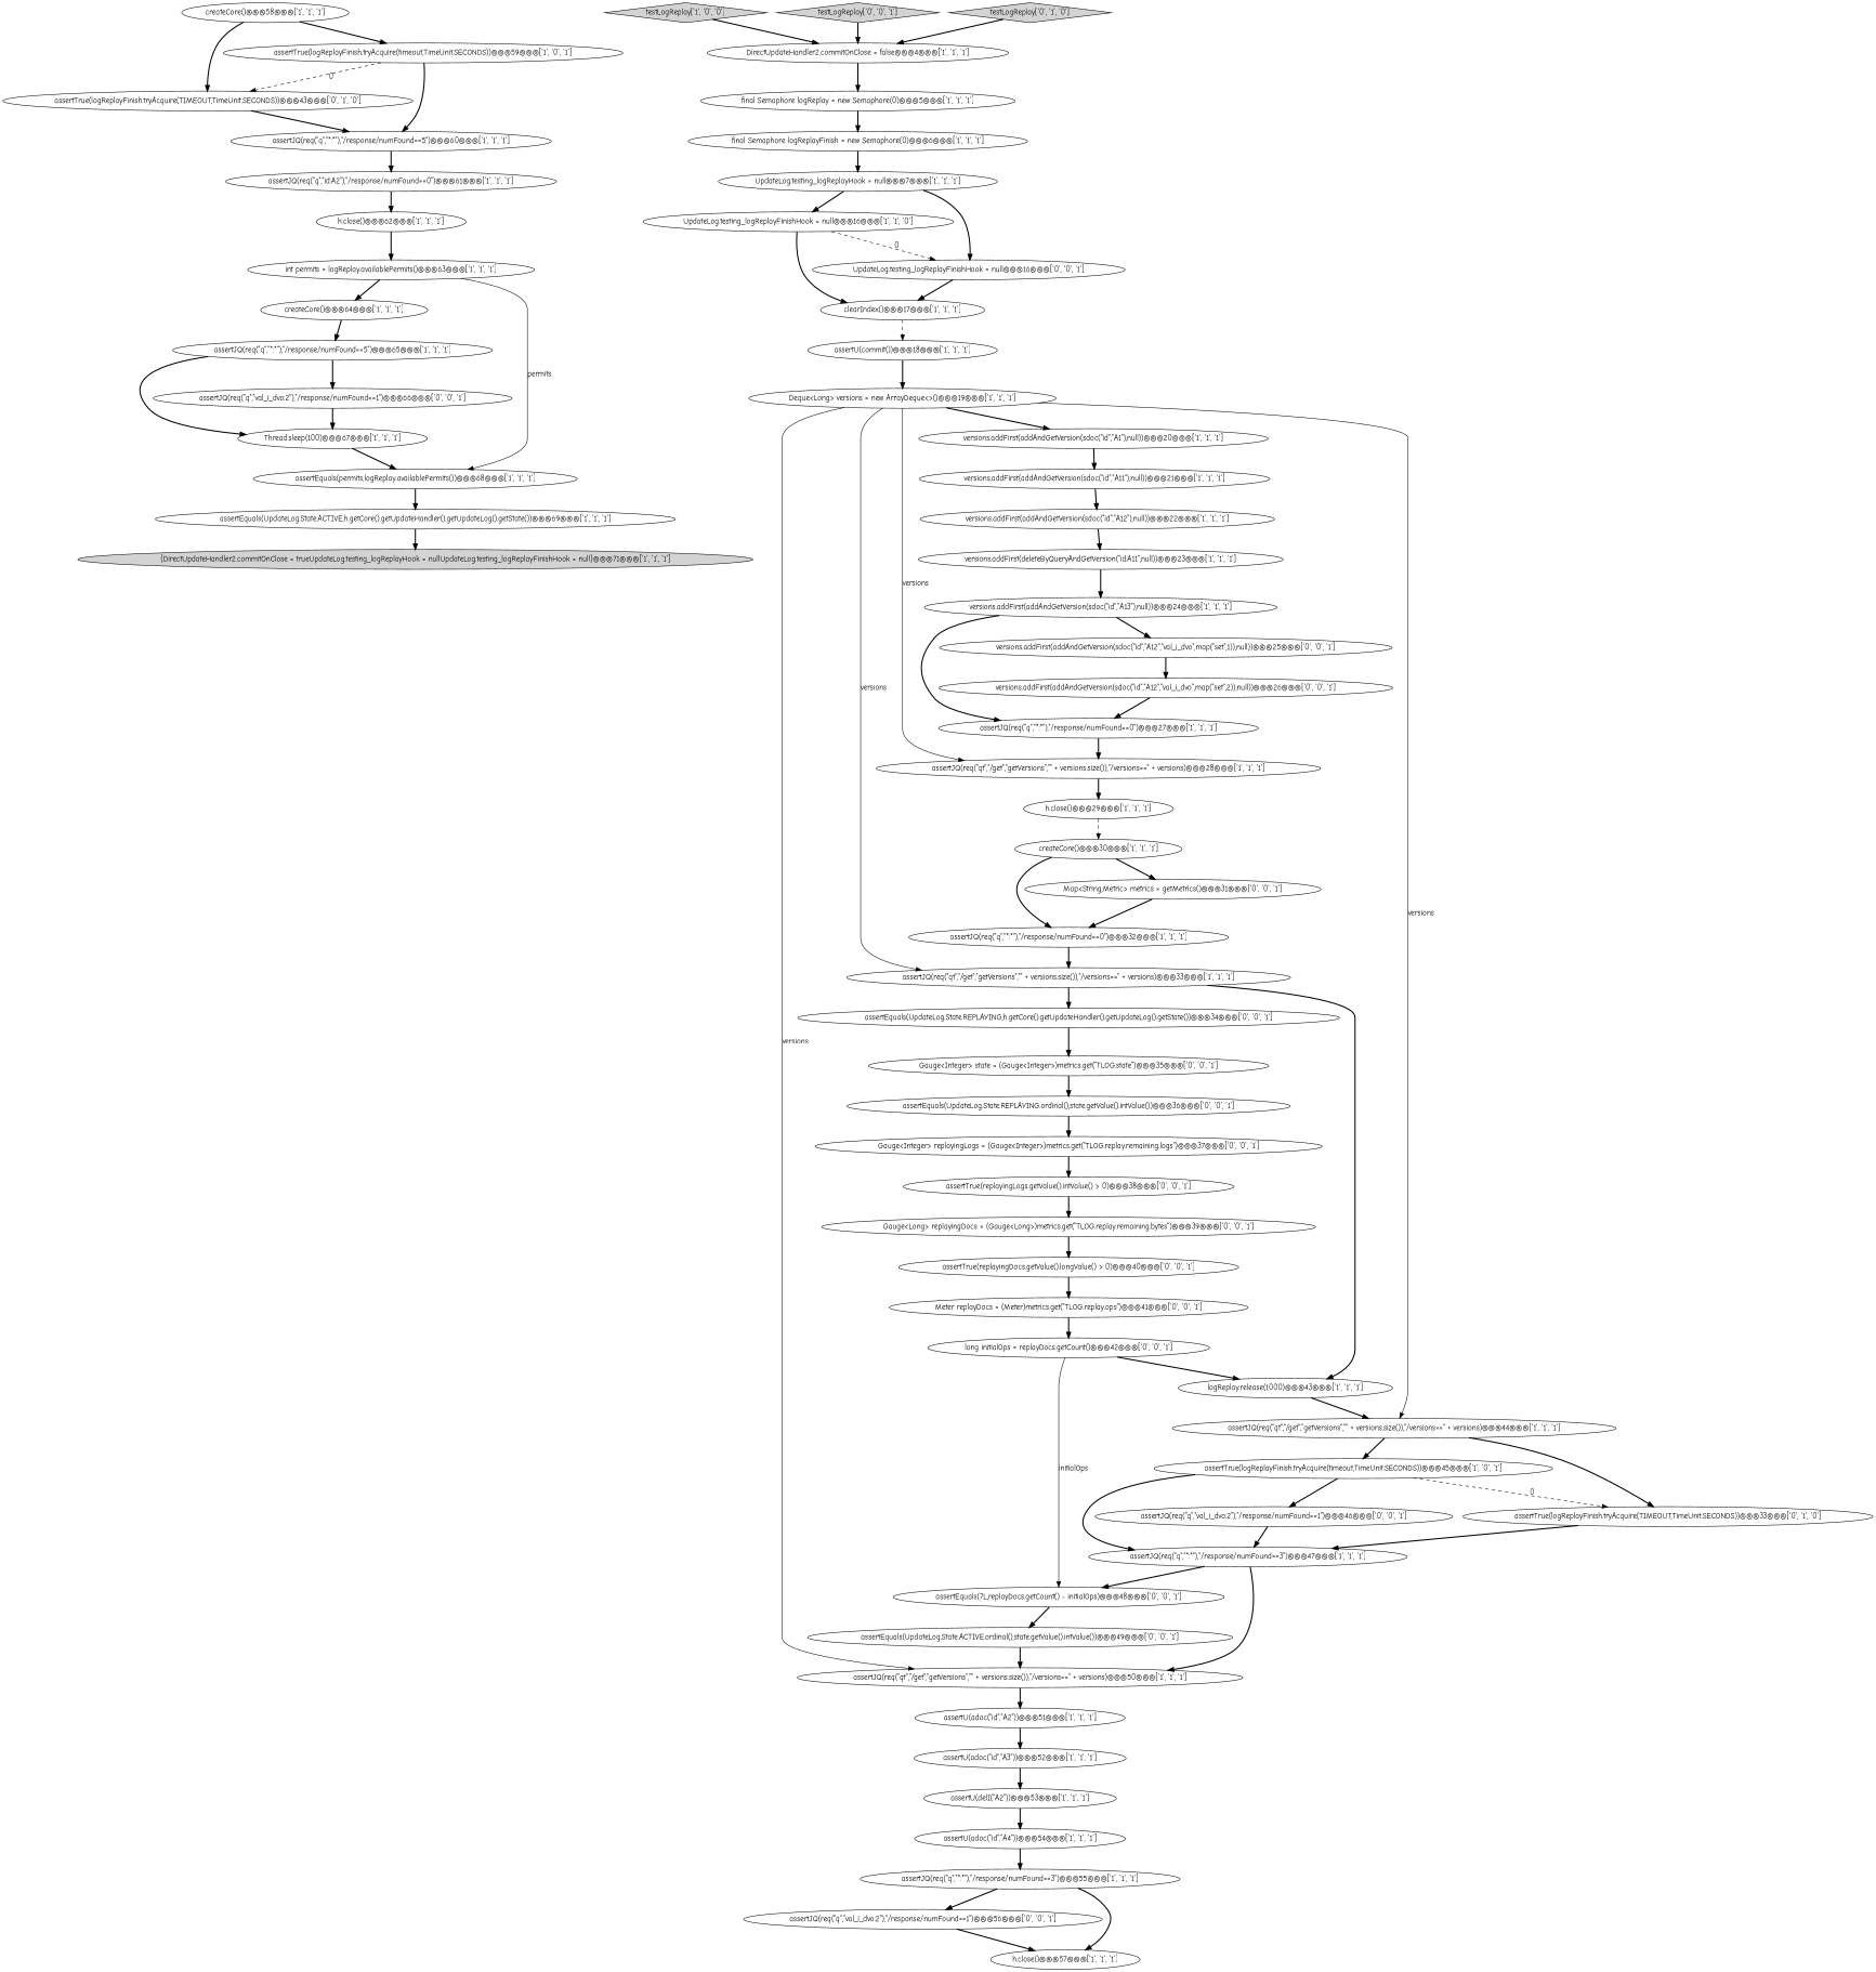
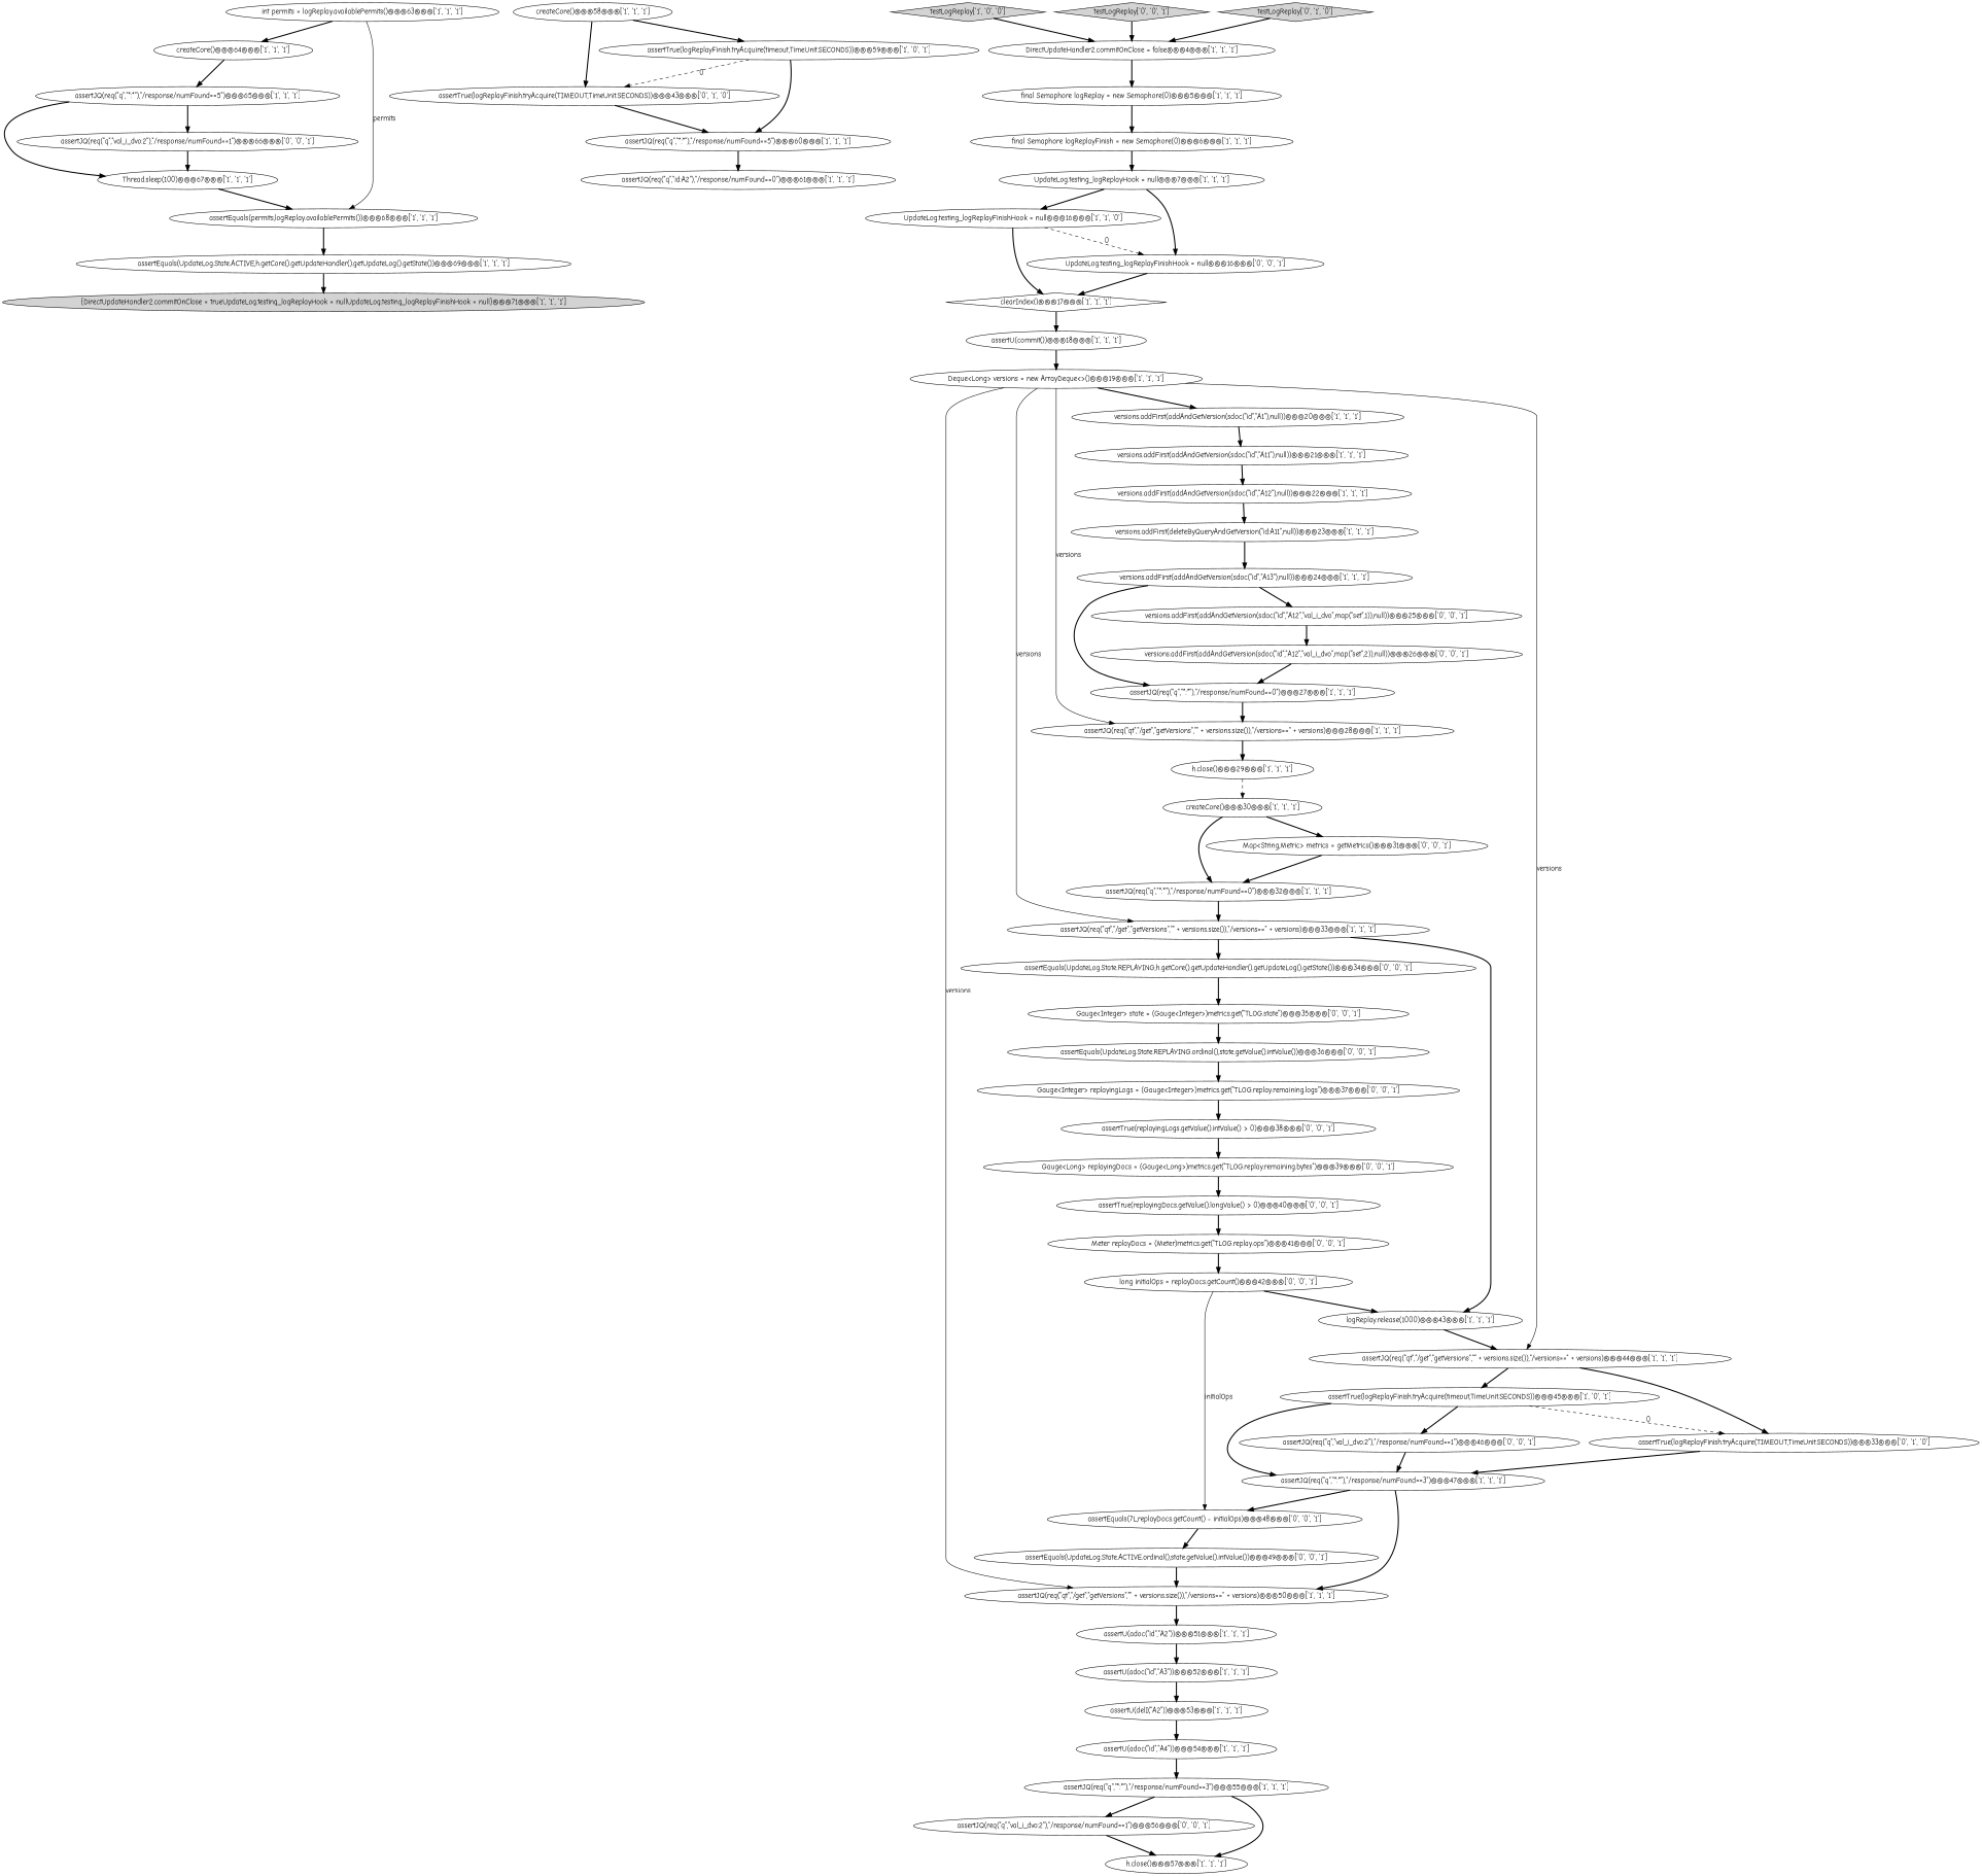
  digraph {
    fontname="Comic Neue"
    node [fillcolor=white fontname="Comic Neue" shape=ellipse style=filled]
    edge [fontname="Comic Neue" style=bold]
-   n1 [label="h.close()@@@62@@@['1', '1', '1']"]
    n2 [label="int permits = logReplay.availablePermits()@@@63@@@['1', '1', '1']"]
    n3 [label="createCore()@@@64@@@['1', '1', '1']"]
    n4 [label="assertEquals(permits,logReplay.availablePermits())@@@68@@@['1', '1', '1']"]
    n5 [label="assertJQ(req(\"q\",\"*:*\"),\"/response/numFound==5\")@@@65@@@['1', '1', '1']"]
    n6 [label="Thread.sleep(100)@@@67@@@['1', '1', '1']"]
    n7 [label="assertJQ(req(\"q\",\"val_i_dvo:2\"),\"/response/numFound==1\")@@@66@@@['0', '0', '1']"]
    n8 [label="assertTrue(logReplayFinish.tryAcquire(TIMEOUT,TimeUnit.SECONDS))@@@43@@@['0', '1', '0']"]
    n9 [label="assertJQ(req(\"q\",\"*:*\"),\"/response/numFound==5\")@@@60@@@['1', '1', '1']"]
    n10 [label="assertJQ(req(\"q\",\"id:A2\"),\"/response/numFound==0\")@@@61@@@['1', '1', '1']"]
    n11 [label="assertEquals(UpdateLog.State.REPLAYING,h.getCore().getUpdateHandler().getUpdateLog().getState())@@@34@@@['0', '0', '1']"]
    n12 [label="Gauge<Integer> state = (Gauge<Integer>)metrics.get(\"TLOG.state\")@@@35@@@['0', '0', '1']"]
    n13 [label="assertEquals(UpdateLog.State.REPLAYING.ordinal(),state.getValue().intValue())@@@36@@@['0', '0', '1']"]
    n14 [label="versions.addFirst(addAndGetVersion(sdoc(\"id\",\"A13\"),null))@@@24@@@['1', '1', '1']"]
    n15 [label="versions.addFirst(addAndGetVersion(sdoc(\"id\",\"A12\",\"val_i_dvo\",map(\"set\",1)),null))@@@25@@@['0', '0', '1']"]
    n16 [label="assertJQ(req(\"q\",\"*:*\"),\"/response/numFound==0\")@@@27@@@['1', '1', '1']"]
    n17 [label="versions.addFirst(addAndGetVersion(sdoc(\"id\",\"A12\",\"val_i_dvo\",map(\"set\",2)),null))@@@26@@@['0', '0', '1']"]
    n18 [label="assertJQ(req(\"qt\",\"/get\",\"getVersions\",\"\" + versions.size()),\"/versions==\" + versions)@@@28@@@['1', '1', '1']"]
    n19 [label="logReplay.release(1000)@@@43@@@['1', '1', '1']"]
    n20 [label="assertJQ(req(\"qt\",\"/get\",\"getVersions\",\"\" + versions.size()),\"/versions==\" + versions)@@@44@@@['1', '1', '1']"]
    n21 [label="assertTrue(logReplayFinish.tryAcquire(timeout,TimeUnit.SECONDS))@@@45@@@['1', '0', '1']"]
    n22 [label="assertTrue(logReplayFinish.tryAcquire(TIMEOUT,TimeUnit.SECONDS))@@@33@@@['0', '1', '0']"]
    n23 [label="h.close()@@@29@@@['1', '1', '1']"]
    n24 [label="createCore()@@@30@@@['1', '1', '1']"]
-   n25 [label="clearIndex()@@@17@@@['1', '1', '1']"]
+   n25 [label="clearIndex()@@@17@@@['1', '1', '1']" shape=diamond]
    n26 [label="assertU(commit())@@@18@@@['1', '1', '1']"]
    n27 [label="Deque<Long> versions = new ArrayDeque<>()@@@19@@@['1', '1', '1']"]
    n28 [label="assertJQ(req(\"q\",\"val_i_dvo:2\"),\"/response/numFound==1\")@@@56@@@['0', '0', '1']"]
    n29 [label="h.close()@@@57@@@['1', '1', '1']"]
    n30 [label="assertEquals(UpdateLog.State.ACTIVE,h.getCore().getUpdateHandler().getUpdateLog().getState())@@@69@@@['1', '1', '1']"]
    n31 [fillcolor=lightgray label="testLogReplay['1', '0', '0']" shape=diamond]
    n32 [label="DirectUpdateHandler2.commitOnClose = false@@@4@@@['1', '1', '1']"]
    n33 [label="final Semaphore logReplay = new Semaphore(0)@@@5@@@['1', '1', '1']"]
    n34 [label="Gauge<Long> replayingDocs = (Gauge<Long>)metrics.get(\"TLOG.replay.remaining.bytes\")@@@39@@@['0', '0', '1']"]
    n35 [label="assertTrue(replayingDocs.getValue().longValue() > 0)@@@40@@@['0', '0', '1']"]
    n36 [label="Meter replayDocs = (Meter)metrics.get(\"TLOG.replay.ops\")@@@41@@@['0', '0', '1']"]
    n37 [label="Gauge<Integer> replayingLogs = (Gauge<Integer>)metrics.get(\"TLOG.replay.remaining.logs\")@@@37@@@['0', '0', '1']"]
    n38 [label="assertTrue(replayingLogs.getValue().intValue() > 0)@@@38@@@['0', '0', '1']"]
    n39 [label="assertJQ(req(\"q\",\"val_i_dvo:2\"),\"/response/numFound==1\")@@@46@@@['0', '0', '1']"]
    n40 [label="assertJQ(req(\"q\",\"*:*\"),\"/response/numFound==3\")@@@47@@@['1', '1', '1']"]
    n41 [label="assertJQ(req(\"qt\",\"/get\",\"getVersions\",\"\" + versions.size()),\"/versions==\" + versions)@@@50@@@['1', '1', '1']"]
    n42 [label="assertEquals(7L,replayDocs.getCount() - initialOps)@@@48@@@['0', '0', '1']"]
    n43 [label="createCore()@@@58@@@['1', '1', '1']"]
    n44 [label="assertTrue(logReplayFinish.tryAcquire(timeout,TimeUnit.SECONDS))@@@59@@@['1', '0', '1']"]
    n45 [label="assertU(delI(\"A2\"))@@@53@@@['1', '1', '1']"]
    n46 [label="assertU(adoc(\"id\",\"A4\"))@@@54@@@['1', '1', '1']"]
    n47 [label="assertJQ(req(\"q\",\"*:*\"),\"/response/numFound==3\")@@@55@@@['1', '1', '1']"]
    n48 [label="final Semaphore logReplayFinish = new Semaphore(0)@@@6@@@['1', '1', '1']"]
    n49 [fillcolor=lightgray label="testLogReplay['0', '0', '1']" shape=diamond]
    n50 [label="Map<String,Metric> metrics = getMetrics()@@@31@@@['0', '0', '1']"]
    n51 [label="assertJQ(req(\"q\",\"*:*\"),\"/response/numFound==0\")@@@32@@@['1', '1', '1']"]
    n52 [label="assertJQ(req(\"qt\",\"/get\",\"getVersions\",\"\" + versions.size()),\"/versions==\" + versions)@@@33@@@['1', '1', '1']"]
    n53 [label="versions.addFirst(addAndGetVersion(sdoc(\"id\",\"A1\"),null))@@@20@@@['1', '1', '1']"]
    n54 [label="versions.addFirst(addAndGetVersion(sdoc(\"id\",\"A11\"),null))@@@21@@@['1', '1', '1']"]
    n55 [label="versions.addFirst(addAndGetVersion(sdoc(\"id\",\"A12\"),null))@@@22@@@['1', '1', '1']"]
    n56 [label="versions.addFirst(deleteByQueryAndGetVersion(\"id:A11\",null))@@@23@@@['1', '1', '1']"]
    n57 [label="assertU(adoc(\"id\",\"A2\"))@@@51@@@['1', '1', '1']"]
    n58 [label="assertU(adoc(\"id\",\"A3\"))@@@52@@@['1', '1', '1']"]
    n59 [label="long initialOps = replayDocs.getCount()@@@42@@@['0', '0', '1']"]
    n60 [fillcolor=lightgray label="{DirectUpdateHandler2.commitOnClose = trueUpdateLog.testing_logReplayHook = nullUpdateLog.testing_logReplayFinishHook = null}@@@71@@@['1', '1', '1']"]
    n61 [fillcolor=lightgray label="testLogReplay['0', '1', '0']" shape=diamond]
    n62 [label="UpdateLog.testing_logReplayHook = null@@@7@@@['1', '1', '1']"]
    n63 [label="UpdateLog.testing_logReplayFinishHook = null@@@16@@@['1', '1', '0']"]
    n64 [label="UpdateLog.testing_logReplayFinishHook = null@@@16@@@['0', '0', '1']"]
    n65 [label="assertEquals(UpdateLog.State.ACTIVE.ordinal(),state.getValue().intValue())@@@49@@@['0', '0', '1']"]
-   n1 -> n2
    n2 -> n3
    n2 -> n4 [label=permits style=solid]
    n3 -> n5
    n4 -> n30
    n5 -> n6
    n5 -> n7
    n6 -> n4
    n7 -> n6
    n8 -> n9
    n9 -> n10
-   n10 -> n1
    n11 -> n12
    n12 -> n13
    n13 -> n37
    n14 -> n15
    n14 -> n16
    n15 -> n17
    n16 -> n18
    n17 -> n16
    n18 -> n23
    n19 -> n20
    n20 -> n21
    n20 -> n22
    n21 -> n22 [label=0 style=dashed]
    n21 -> n39
    n21 -> n40
    n22 -> n40
    n23 -> n24 [style=dashed]
    n24 -> n50
    n24 -> n51
-   n25 -> n26 [style=dashed]
+   n25 -> n26
    n26 -> n27
    n27 -> n18 [label=versions style=solid]
    n27 -> n20 [label=versions style=solid]
    n27 -> n41 [label=versions style=solid]
    n27 -> n52 [label=versions style=solid]
    n27 -> n53
    n28 -> n29
    n30 -> n60
    n31 -> n32
    n32 -> n33
    n33 -> n48
    n34 -> n35
    n35 -> n36
    n36 -> n59
    n37 -> n38
    n38 -> n34
    n39 -> n40
    n40 -> n41
    n40 -> n42
    n41 -> n57
    n42 -> n65
    n43 -> n8
    n43 -> n44
    n44 -> n8 [label=0 style=dashed]
    n44 -> n9
    n45 -> n46
    n46 -> n47
    n47 -> n28
    n47 -> n29
    n48 -> n62
    n49 -> n32
    n50 -> n51
    n51 -> n52
    n52 -> n11
    n52 -> n19
    n53 -> n54
    n54 -> n55
    n55 -> n56
    n56 -> n14
    n57 -> n58
    n58 -> n45
    n59 -> n19
    n59 -> n42 [label=initialOps style=solid]
    n61 -> n32
    n62 -> n63
    n62 -> n64
    n63 -> n25
    n63 -> n64 [label=0 style=dashed]
    n64 -> n25
    n65 -> n41
  }
